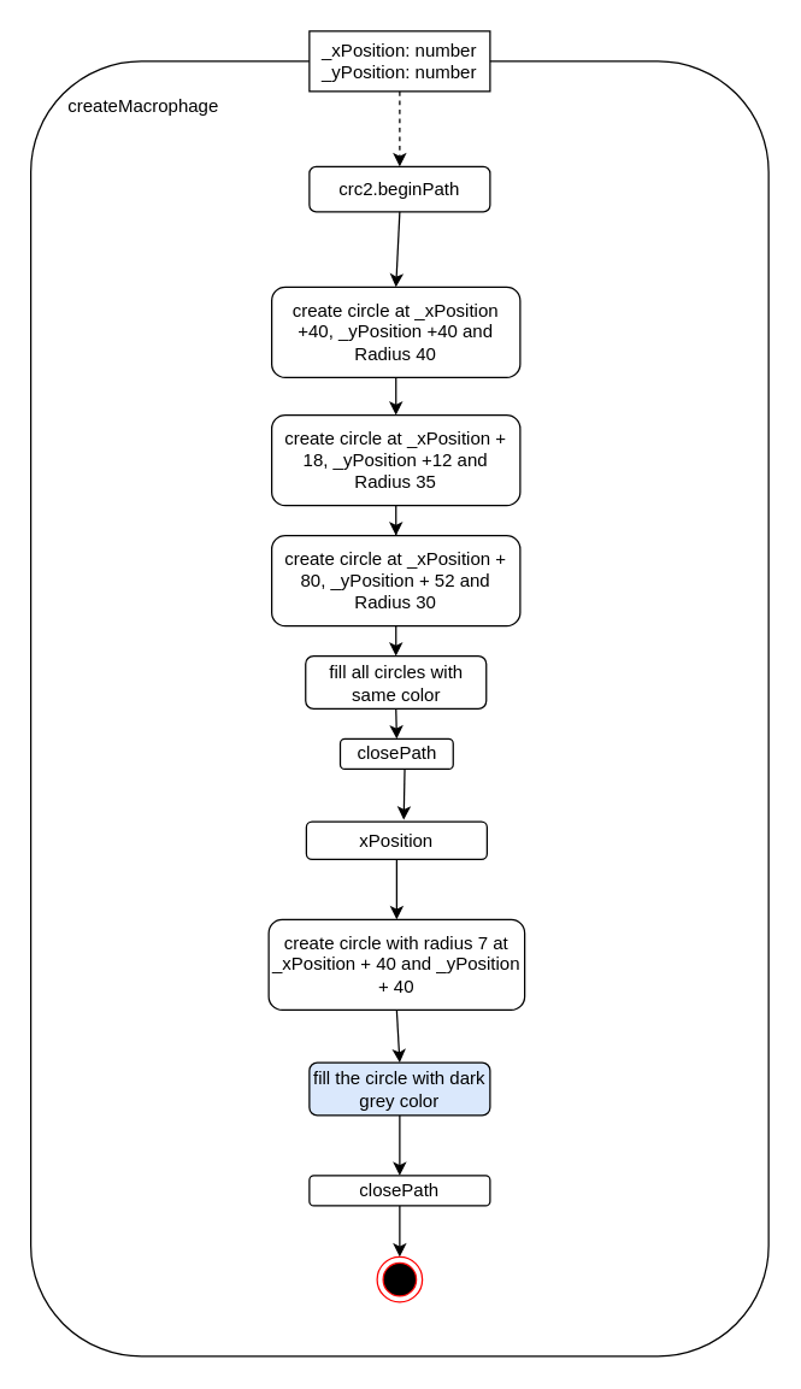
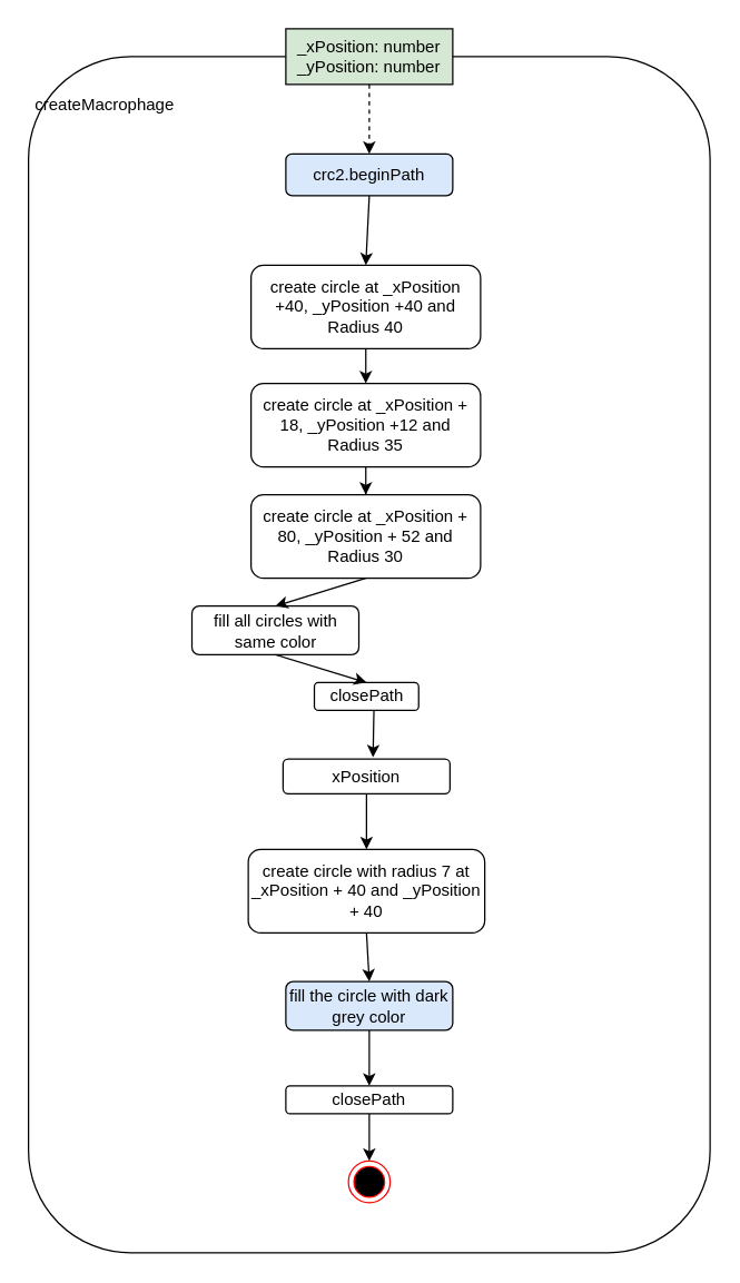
  <mxCell id="0" />
  <mxCell id="1" parent="0" />
  <mxCell id="2" value="" style="rounded=1;whiteSpace=wrap;html=1;" vertex="1" parent="1"><mxGeometry x="20" y="40" width="490" height="860" as="geometry" /></mxCell>
- <mxCell id="3" value="_xPosition: number&lt;br&gt;_yPosition: number" style="rounded=0;whiteSpace=wrap;html=1;" vertex="1" parent="1"><mxGeometry x="205" y="20" width="120" height="40" as="geometry" /></mxCell>
- <mxCell id="4" value="crc2.beginPath" style="rounded=1;whiteSpace=wrap;html=1;" vertex="1" parent="1"><mxGeometry x="205" y="110" width="120" height="30" as="geometry" /></mxCell>
+ <mxCell id="3" value="_xPosition: number&lt;br&gt;_yPosition: number" style="rounded=0;whiteSpace=wrap;html=1;fillColor=#d5e8d4;" vertex="1" parent="1"><mxGeometry x="205" y="20" width="120" height="40" as="geometry" /></mxCell>
+ <mxCell id="4" value="crc2.beginPath" style="rounded=1;whiteSpace=wrap;html=1;fillColor=#dae8fc;" vertex="1" parent="1"><mxGeometry x="205" y="110" width="120" height="30" as="geometry" /></mxCell>
  <mxCell id="5" value="" style="edgeStyle=orthogonalEdgeStyle;rounded=0;orthogonalLoop=1;jettySize=auto;html=1;" edge="1" parent="1" source="6" target="8"><mxGeometry relative="1" as="geometry" /></mxCell>
  <mxCell id="6" value="create circle at _xPosition +40, _yPosition +40 and Radius 40" style="rounded=1;whiteSpace=wrap;html=1;" vertex="1" parent="1"><mxGeometry x="180" y="190" width="165" height="60" as="geometry" /></mxCell>
  <mxCell id="7" value="" style="edgeStyle=orthogonalEdgeStyle;rounded=0;orthogonalLoop=1;jettySize=auto;html=1;" edge="1" parent="1" source="8" target="9"><mxGeometry relative="1" as="geometry" /></mxCell>
  <mxCell id="8" value="create circle at _xPosition + 18, _yPosition +12 and Radius 35" style="rounded=1;whiteSpace=wrap;html=1;" vertex="1" parent="1"><mxGeometry x="180" y="275" width="165" height="60" as="geometry" /></mxCell>
  <mxCell id="9" value="create circle at _xPosition + 80, _yPosition + 52 and Radius 30" style="rounded=1;whiteSpace=wrap;html=1;" vertex="1" parent="1"><mxGeometry x="180" y="355" width="165" height="60" as="geometry" /></mxCell>
- <mxCell id="10" value="fill all circles with same color" style="rounded=1;whiteSpace=wrap;html=1;" vertex="1" parent="1"><mxGeometry x="202.5" y="435" width="120" height="35" as="geometry" /></mxCell>
+ <mxCell id="10" value="fill all circles with same color" style="rounded=1;whiteSpace=wrap;html=1;" vertex="1" parent="1"><mxGeometry x="137.5" y="435" width="120" height="35" as="geometry" /></mxCell>
  <mxCell id="11" value="closePath" style="rounded=1;whiteSpace=wrap;html=1;" vertex="1" parent="1"><mxGeometry x="225.5" y="490" width="75" height="20" as="geometry" /></mxCell>
  <mxCell id="12" value="xPosition" style="rounded=1;whiteSpace=wrap;html=1;" vertex="1" parent="1"><mxGeometry x="203" y="545" width="120" height="25" as="geometry" /></mxCell>
  <mxCell id="13" value="create circle with radius 7 at _xPosition + 40 and _yPosition + 40" style="rounded=1;whiteSpace=wrap;html=1;" vertex="1" parent="1"><mxGeometry x="178" y="610" width="170" height="60" as="geometry" /></mxCell>
  <mxCell id="14" value="fill the circle with dark grey color" style="rounded=1;whiteSpace=wrap;html=1;fillColor=#dae8fc;" vertex="1" parent="1"><mxGeometry x="205" y="705" width="120" height="35" as="geometry" /></mxCell>
  <mxCell id="15" value="closePath" style="rounded=1;whiteSpace=wrap;html=1;" vertex="1" parent="1"><mxGeometry x="205" y="780" width="120" height="20" as="geometry" /></mxCell>
  <mxCell id="16" value="" style="endArrow=classic;html=1;exitX=0.5;exitY=1;exitDx=0;exitDy=0;dashed=1;" edge="1" parent="1" source="3" target="4"><mxGeometry width="50" height="50" relative="1" as="geometry"><mxPoint x="110" y="160" as="sourcePoint" /><mxPoint x="160" y="110" as="targetPoint" /></mxGeometry></mxCell>
  <mxCell id="17" value="" style="endArrow=classic;html=1;exitX=0.5;exitY=1;exitDx=0;exitDy=0;entryX=0.5;entryY=0;entryDx=0;entryDy=0;" edge="1" parent="1" source="4" target="6"><mxGeometry width="50" height="50" relative="1" as="geometry"><mxPoint x="80" y="210" as="sourcePoint" /><mxPoint x="130" y="160" as="targetPoint" /></mxGeometry></mxCell>
  <mxCell id="18" value="" style="endArrow=classic;html=1;exitX=0.5;exitY=1;exitDx=0;exitDy=0;entryX=0.5;entryY=0;entryDx=0;entryDy=0;" edge="1" parent="1" source="9" target="10"><mxGeometry width="50" height="50" relative="1" as="geometry"><mxPoint x="60" y="490" as="sourcePoint" /><mxPoint x="110" y="440" as="targetPoint" /></mxGeometry></mxCell>
  <mxCell id="19" value="" style="endArrow=classic;html=1;exitX=0.5;exitY=1;exitDx=0;exitDy=0;entryX=0.5;entryY=0;entryDx=0;entryDy=0;" edge="1" parent="1" source="10" target="11"><mxGeometry width="50" height="50" relative="1" as="geometry"><mxPoint x="70" y="580" as="sourcePoint" /><mxPoint x="120" y="530" as="targetPoint" /></mxGeometry></mxCell>
  <mxCell id="20" value="" style="endArrow=classic;html=1;exitX=0.571;exitY=1;exitDx=0;exitDy=0;exitPerimeter=0;entryX=0.539;entryY=-0.048;entryDx=0;entryDy=0;entryPerimeter=0;" edge="1" parent="1" source="11" target="12"><mxGeometry width="50" height="50" relative="1" as="geometry"><mxPoint x="110" y="570" as="sourcePoint" /><mxPoint x="160" y="520" as="targetPoint" /></mxGeometry></mxCell>
  <mxCell id="21" value="" style="endArrow=classic;html=1;exitX=0.5;exitY=1;exitDx=0;exitDy=0;entryX=0.5;entryY=0;entryDx=0;entryDy=0;" edge="1" parent="1" source="12" target="13"><mxGeometry width="50" height="50" relative="1" as="geometry"><mxPoint x="80" y="630" as="sourcePoint" /><mxPoint x="130" y="580" as="targetPoint" /></mxGeometry></mxCell>
  <mxCell id="22" value="" style="endArrow=classic;html=1;exitX=0.5;exitY=1;exitDx=0;exitDy=0;entryX=0.5;entryY=0;entryDx=0;entryDy=0;" edge="1" parent="1" source="13" target="14"><mxGeometry width="50" height="50" relative="1" as="geometry"><mxPoint x="80" y="760" as="sourcePoint" /><mxPoint x="130" y="710" as="targetPoint" /></mxGeometry></mxCell>
  <mxCell id="23" value="" style="endArrow=classic;html=1;exitX=0.5;exitY=1;exitDx=0;exitDy=0;entryX=0.5;entryY=0;entryDx=0;entryDy=0;" edge="1" parent="1" source="14" target="15"><mxGeometry width="50" height="50" relative="1" as="geometry"><mxPoint x="110" y="820" as="sourcePoint" /><mxPoint x="160" y="780" as="targetPoint" /></mxGeometry></mxCell>
  <mxCell id="24" value="" style="ellipse;html=1;shape=endState;fillColor=#000000;strokeColor=#ff0000;" vertex="1" parent="1"><mxGeometry x="250" y="834" width="30" height="30" as="geometry" /></mxCell>
  <mxCell id="25" value="" style="endArrow=classic;html=1;exitX=0.5;exitY=1;exitDx=0;exitDy=0;entryX=0.5;entryY=0;entryDx=0;entryDy=0;" edge="1" parent="1" source="15" target="24"><mxGeometry width="50" height="50" relative="1" as="geometry"><mxPoint x="90" y="850" as="sourcePoint" /><mxPoint x="140" y="800" as="targetPoint" /></mxGeometry></mxCell>
- <mxCell id="26" value="createMacrophage" style="text;html=1;strokeColor=none;fillColor=none;align=center;verticalAlign=middle;whiteSpace=wrap;rounded=0;" vertex="1" parent="1"><mxGeometry x="75" y="60" width="40" height="20" as="geometry" /></mxCell>
+ <mxCell id="26" value="createMacrophage" style="text;html=1;strokeColor=none;fillColor=none;align=center;verticalAlign=middle;whiteSpace=wrap;rounded=0;" vertex="1" parent="1"><mxGeometry x="55" y="65" width="40" height="20" as="geometry" /></mxCell>
